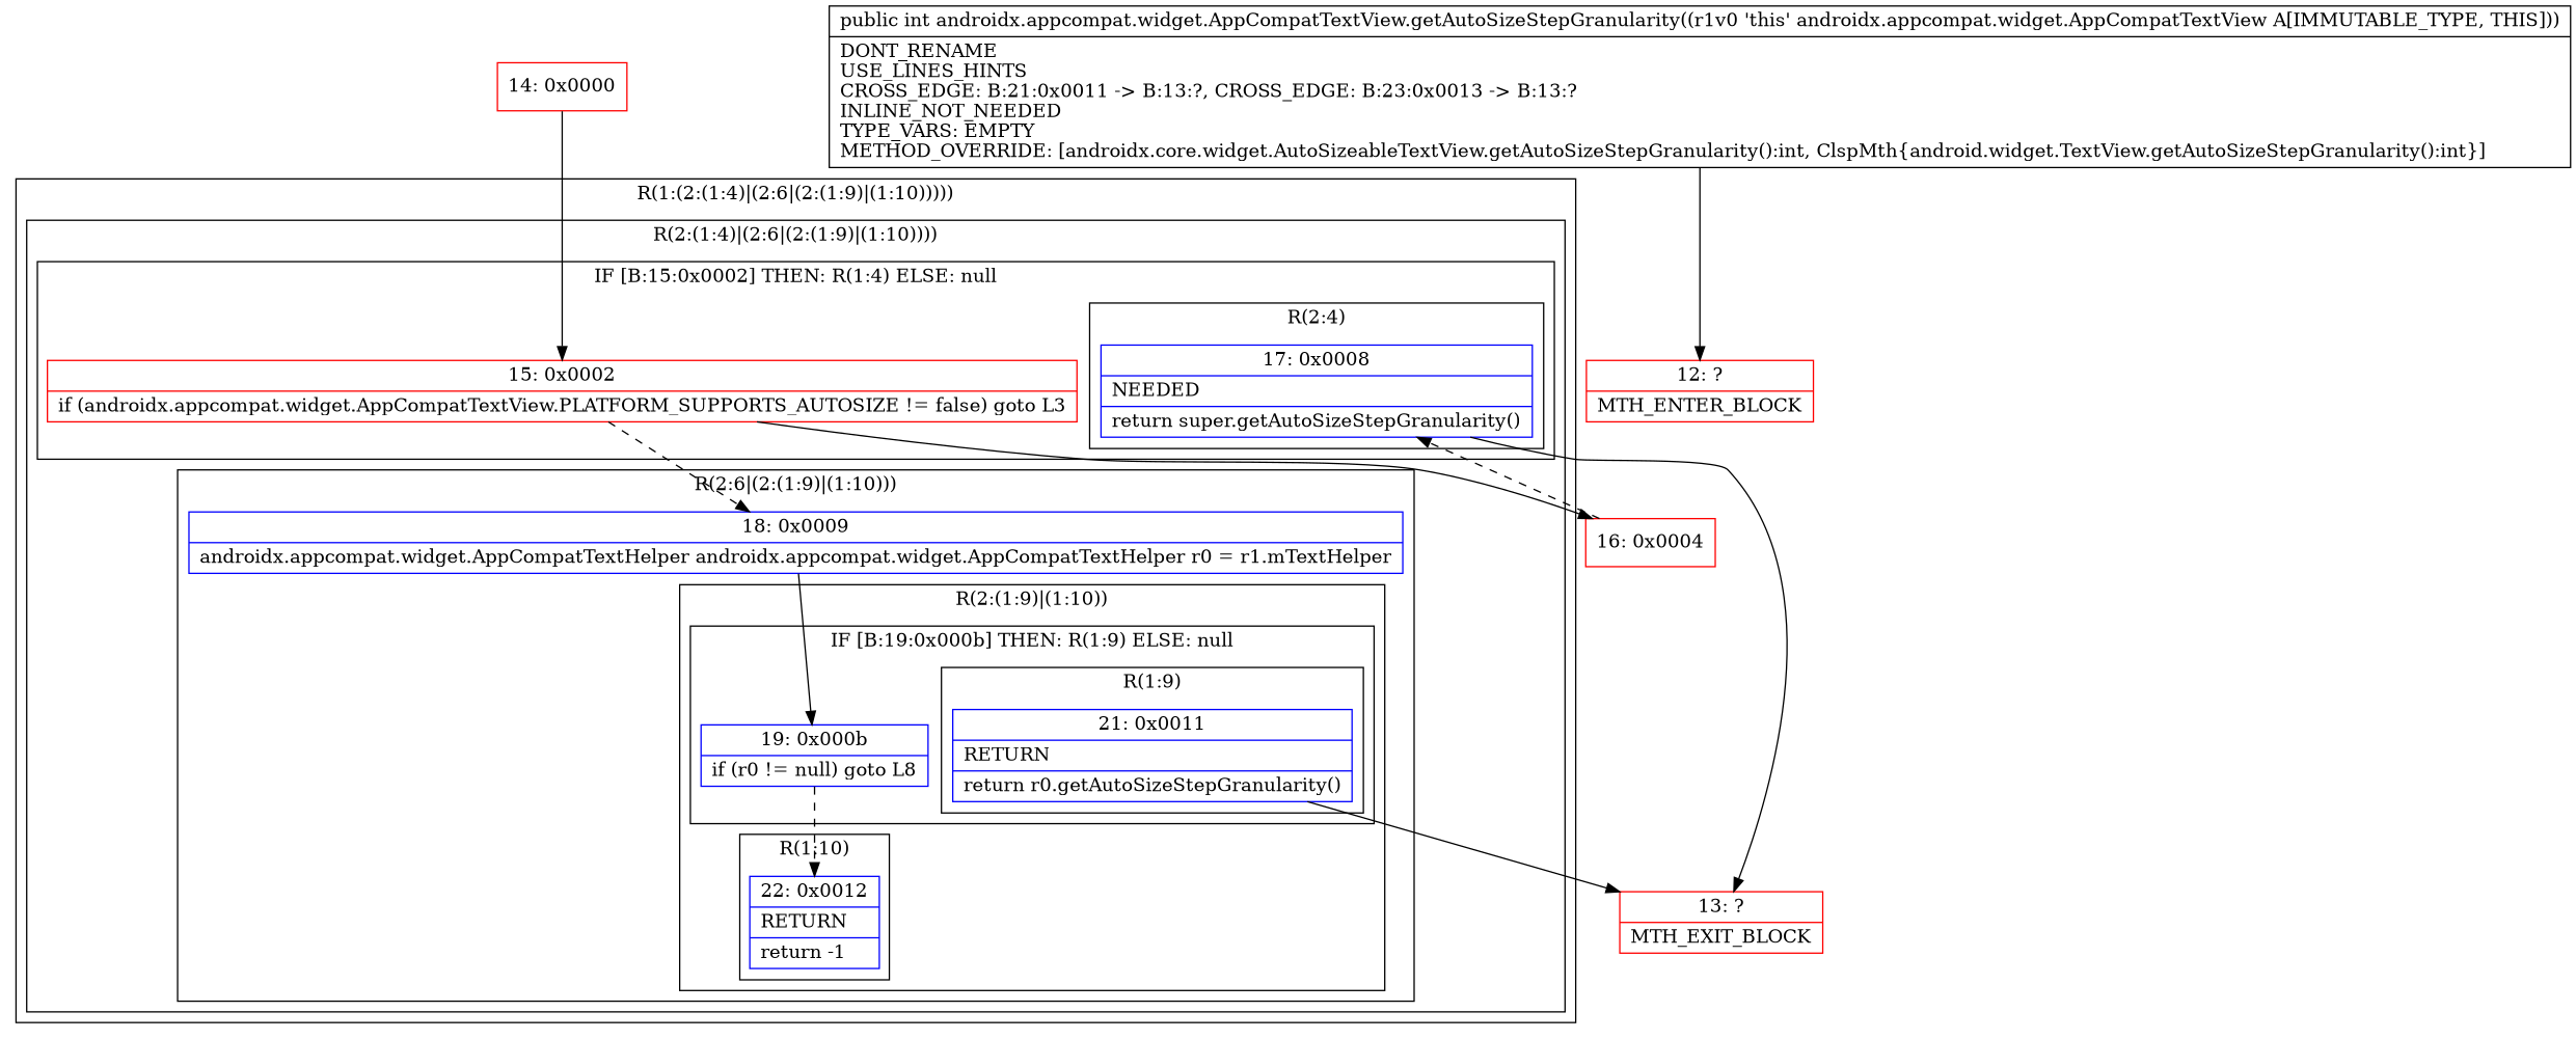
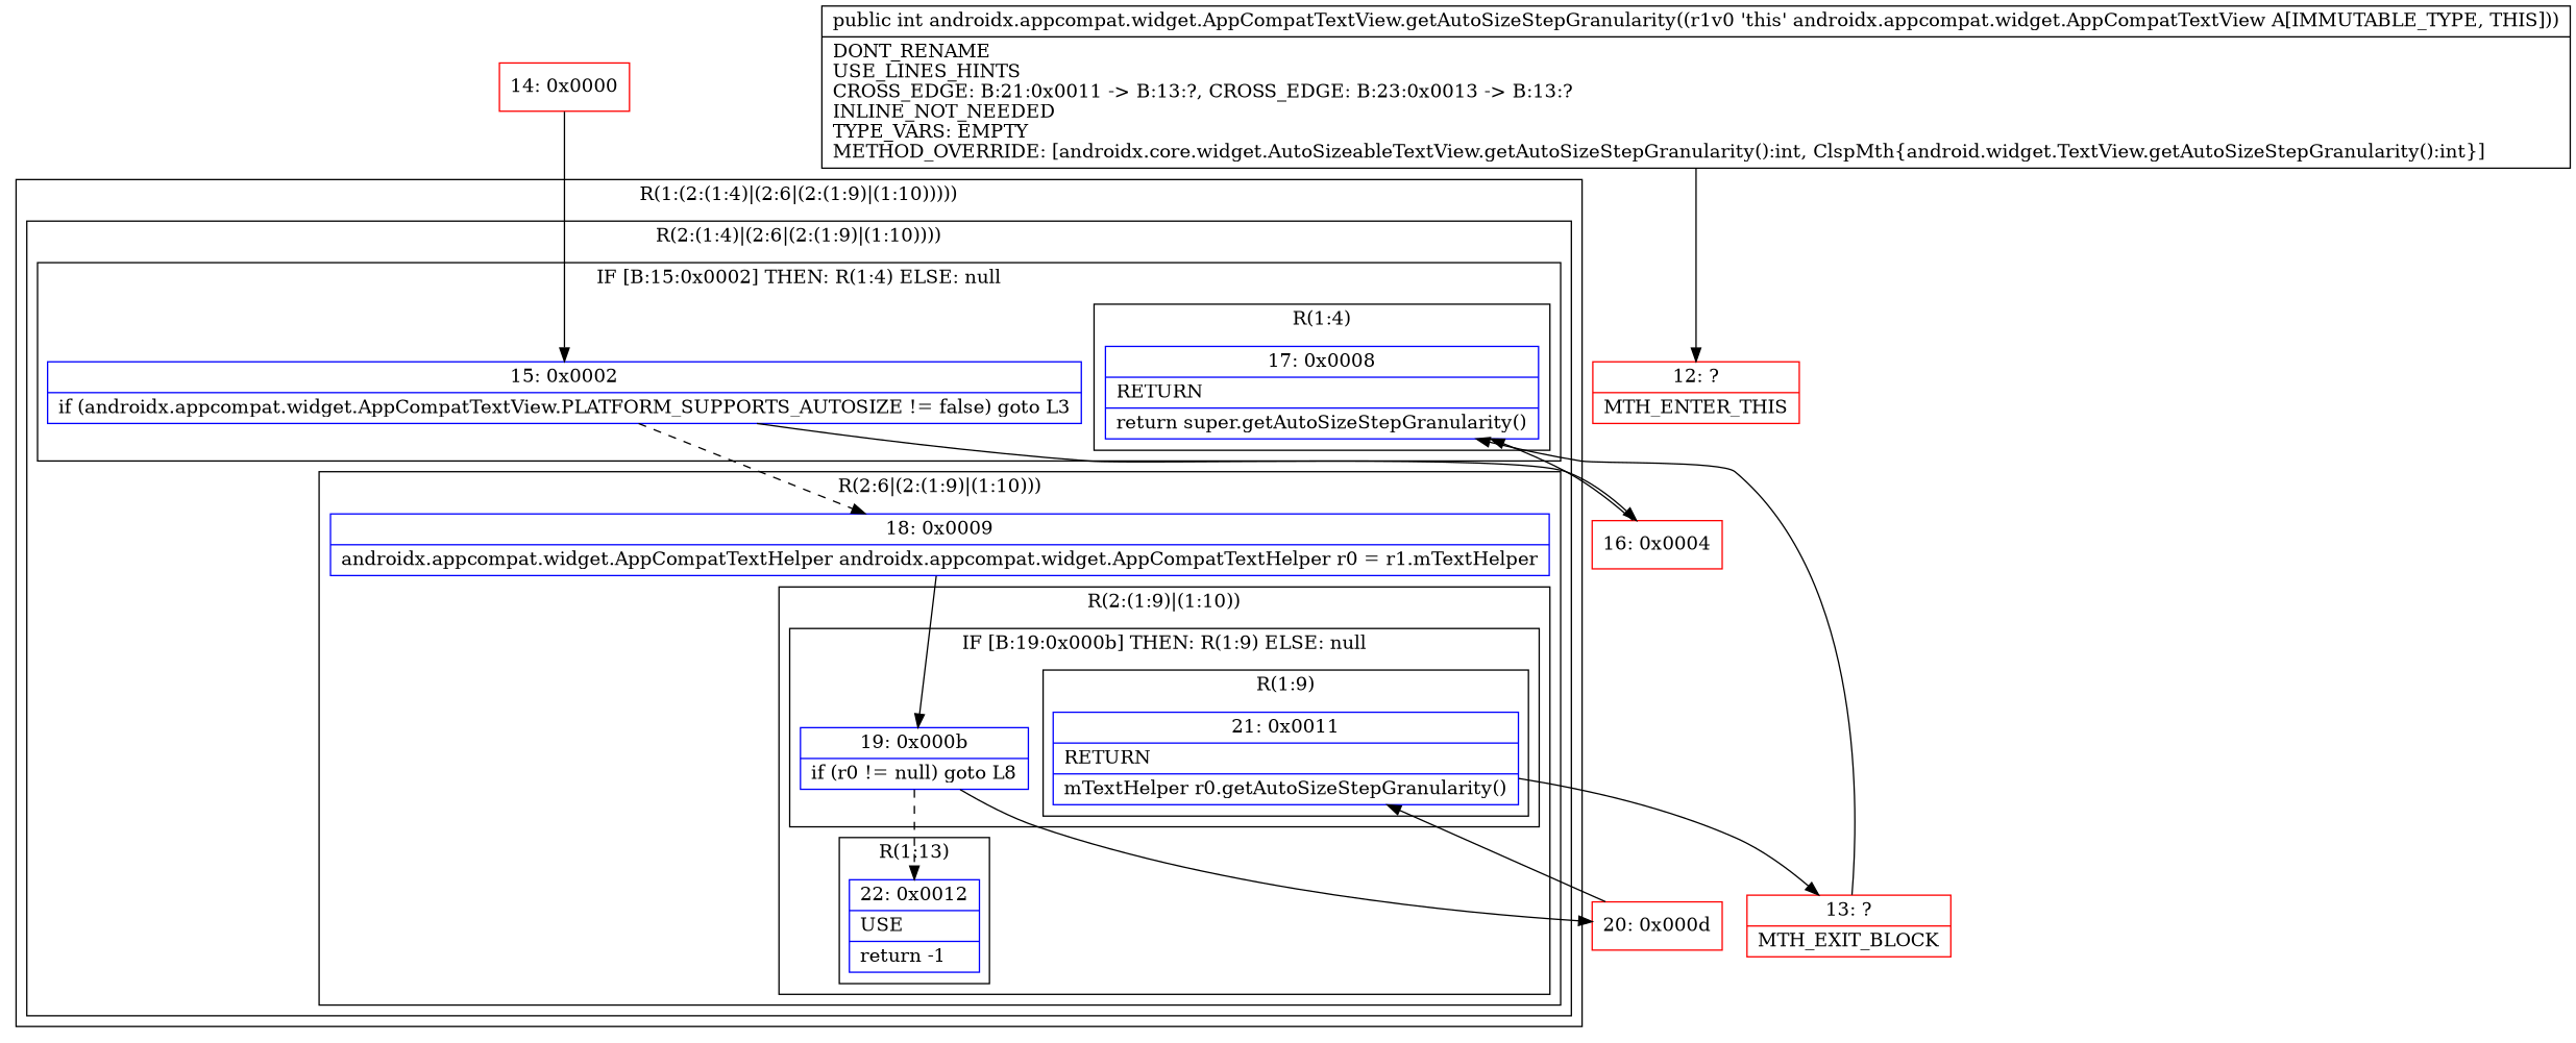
  digraph {
    node [color=blue shape=record]
-   n1 [label="{17\:\ 0x0008|NEEDED\l|return super.getAutoSizeStepGranularity()\l}"]
-   n2 [color=red label="{15\:\ 0x0002|if (androidx.appcompat.widget.AppCompatTextView.PLATFORM_SUPPORTS_AUTOSIZE != false) goto L3\l}"]
-   n3 [label="{21\:\ 0x0011|RETURN\l|return r0.getAutoSizeStepGranularity()\l}"]
+   n1 [label="{17\:\ 0x0008|RETURN\l|return super.getAutoSizeStepGranularity()\l}"]
+   n2 [label="{15\:\ 0x0002|if (androidx.appcompat.widget.AppCompatTextView.PLATFORM_SUPPORTS_AUTOSIZE != false) goto L3\l}"]
+   n3 [label="{21\:\ 0x0011|RETURN\l|mTextHelper r0.getAutoSizeStepGranularity()\l}"]
    n4 [label="{19\:\ 0x000b|if (r0 != null) goto L8\l}"]
-   n5 [label="{22\:\ 0x0012|RETURN\l|return \-1\l}"]
+   n5 [label="{22\:\ 0x0012|USE\l|return \-1\l}"]
    n6 [label="{18\:\ 0x0009|androidx.appcompat.widget.AppCompatTextHelper androidx.appcompat.widget.AppCompatTextHelper r0 = r1.mTextHelper\l}"]
    n7 [color=red label="{13\:\ ?|MTH_EXIT_BLOCK\l}"]
    n8 [color=red label="{16\:\ 0x0004}"]
-   n10 [color=red label="{12\:\ ?|MTH_ENTER_BLOCK\l}"]
+   n9 [color=red label="{20\:\ 0x000d}"]
+   n10 [color=red label="{12\:\ ?|MTH_ENTER_THIS\l}"]
    n11 [color=red label="{14\:\ 0x0000}"]
    n12 [label="{public int androidx.appcompat.widget.AppCompatTextView.getAutoSizeStepGranularity((r1v0 'this' androidx.appcompat.widget.AppCompatTextView A[IMMUTABLE_TYPE, THIS]))  | DONT_RENAME\lUSE_LINES_HINTS\lCROSS_EDGE: B:21:0x0011 \-\> B:13:?, CROSS_EDGE: B:23:0x0013 \-\> B:13:?\lINLINE_NOT_NEEDED\lTYPE_VARS: EMPTY\lMETHOD_OVERRIDE: [androidx.core.widget.AutoSizeableTextView.getAutoSizeStepGranularity():int, ClspMth\{android.widget.TextView.getAutoSizeStepGranularity():int\}]\l}" color=""]
    subgraph cluster_1 {
      label="R(1:(2:(1:4)|(2:6|(2:(1:9)|(1:10)))))"
      subgraph cluster_2 {
        label="R(2:(1:4)|(2:6|(2:(1:9)|(1:10))))"
        subgraph cluster_3 {
          label="IF [B:15:0x0002] THEN: R(1:4) ELSE: null"
          n2
          subgraph cluster_4 {
-           label="R(2:4)"
+           label="R(1:4)"
            n1
          }
        }
        subgraph cluster_5 {
          label="R(2:6|(2:(1:9)|(1:10)))"
          n6
          subgraph cluster_6 {
            label="R(2:(1:9)|(1:10))"
            subgraph cluster_7 {
              label="IF [B:19:0x000b] THEN: R(1:9) ELSE: null"
              n4
              subgraph cluster_8 {
                label="R(1:9)"
                n3
              }
            }
            subgraph cluster_9 {
-             label="R(1:10)"
+             label="R(1:13)"
              n5
            }
          }
        }
      }
    }
-   n1 -> n7
+   n7 -> n1
    n2 -> n6 [style=dashed]
    n2 -> n8
    n3 -> n7
    n4 -> n5 [style=dashed]
+   n4 -> n9
    n6 -> n4
-   n8 -> n1 [style=dashed]
+   n8 -> n1
+   n9 -> n3
    n11 -> n2
    n12 -> n10
  }
